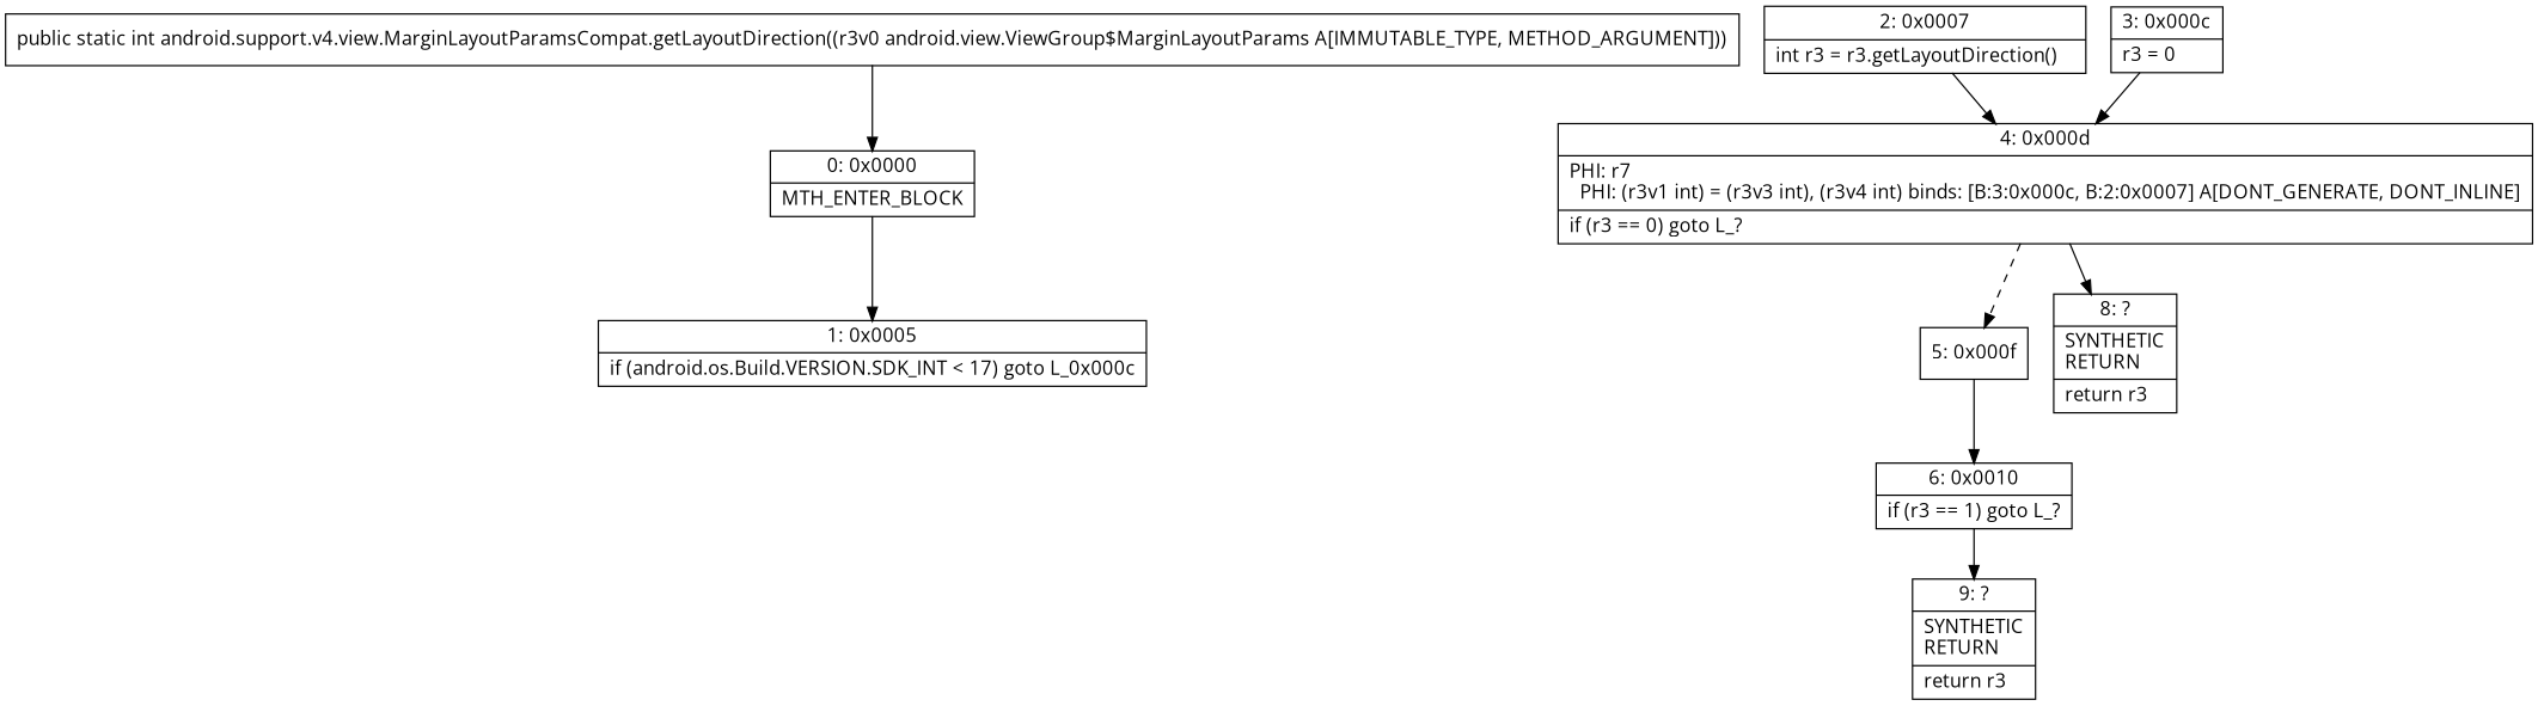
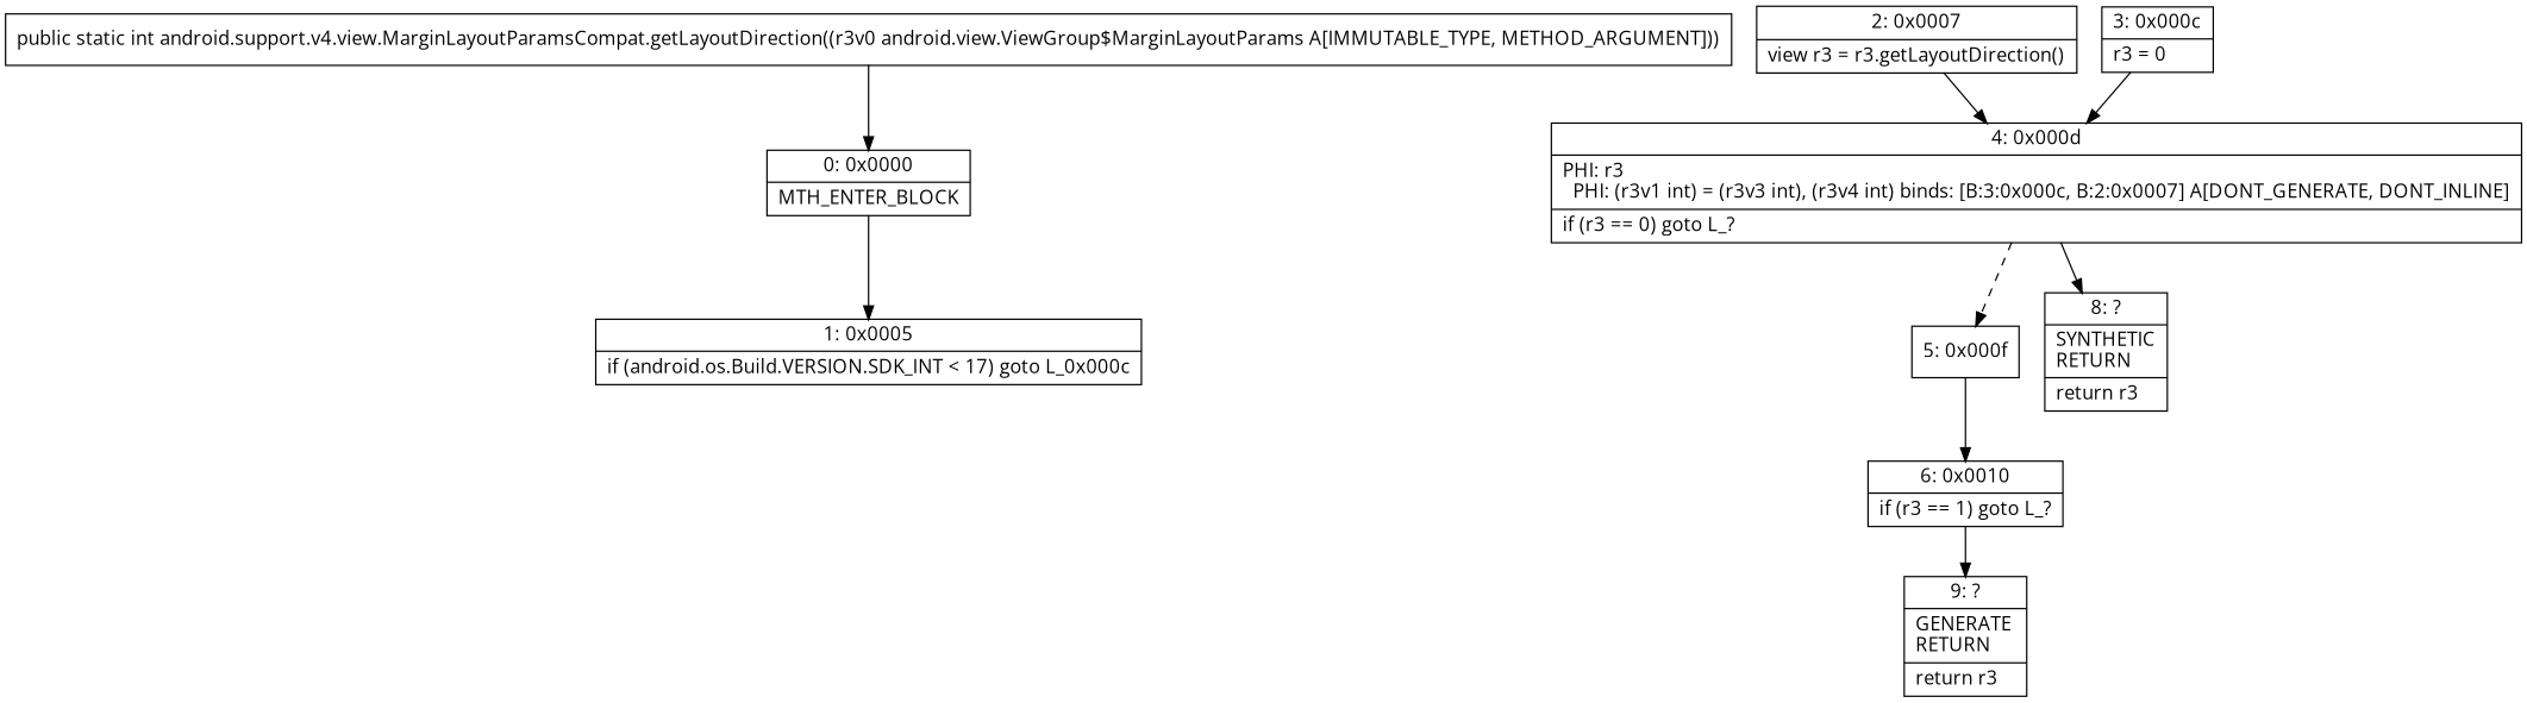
  digraph {
    fontname="Open Sans"
    node [fontname="Open Sans" shape=record]
    edge [fontname="Open Sans"]
    n1 [label="{0\:\ 0x0000|MTH_ENTER_BLOCK\l}"]
    n2 [label="{1\:\ 0x0005|if (android.os.Build.VERSION.SDK_INT \< 17) goto L_0x000c\l}"]
-   n3 [label="{2\:\ 0x0007|int r3 = r3.getLayoutDirection()\l}"]
-   n4 [label="{4\:\ 0x000d|PHI: r7 \l  PHI: (r3v1 int) = (r3v3 int), (r3v4 int) binds: [B:3:0x000c, B:2:0x0007] A[DONT_GENERATE, DONT_INLINE]\l|if (r3 == 0) goto L_?\l}"]
+   n3 [label="{2\:\ 0x0007|view r3 = r3.getLayoutDirection()\l}"]
+   n4 [label="{4\:\ 0x000d|PHI: r3 \l  PHI: (r3v1 int) = (r3v3 int), (r3v4 int) binds: [B:3:0x000c, B:2:0x0007] A[DONT_GENERATE, DONT_INLINE]\l|if (r3 == 0) goto L_?\l}"]
    n5 [label="{3\:\ 0x000c|r3 = 0\l}"]
    n6 [label="{5\:\ 0x000f}"]
    n7 [label="{8\:\ ?|SYNTHETIC\lRETURN\l|return r3\l}"]
    n8 [label="{6\:\ 0x0010|if (r3 == 1) goto L_?\l}"]
-   n9 [label="{9\:\ ?|SYNTHETIC\lRETURN\l|return r3\l}"]
+   n9 [label="{9\:\ ?|GENERATE\lRETURN\l|return r3\l}"]
    n10 [label="{public static int android.support.v4.view.MarginLayoutParamsCompat.getLayoutDirection((r3v0 android.view.ViewGroup$MarginLayoutParams A[IMMUTABLE_TYPE, METHOD_ARGUMENT])) }"]
    n1 -> n2
    n3 -> n4
    n4 -> n6 [style=dashed]
    n4 -> n7
    n5 -> n4
    n6 -> n8
    n8 -> n9
    n10 -> n1
  }
